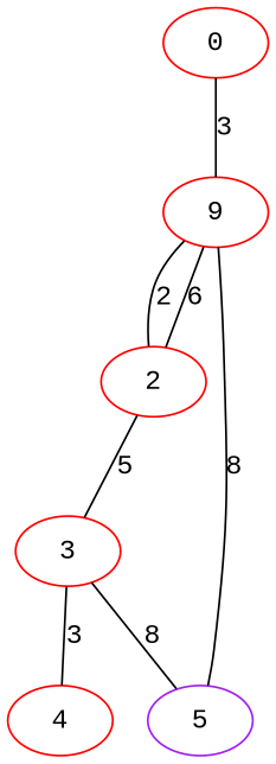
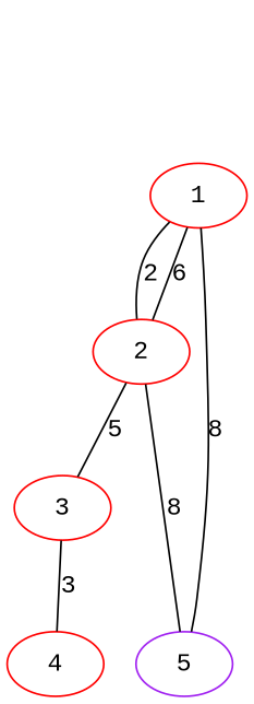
  graph {
    fontname="Liberation Mono"
    node [color=red fontname="Liberation Mono" weight=1]
    edge [fontname="Liberation Mono"]
-   0
-   1 [label=9]
+   1
    2
    5 [color=purple weight=4]
    3
    4
-   0 -- 1 [label=3]
    1 -- 2 [label=2]
    1 -- 2 [label=6]
    1 -- 5 [label=8]
-   3 -- 5 [label=8]
+   2 -- 5 [label=8]
    2 -- 3 [label=5]
    3 -- 4 [label=3]
  }
